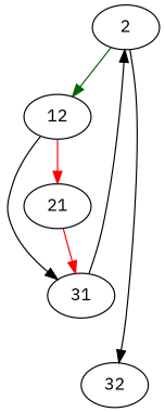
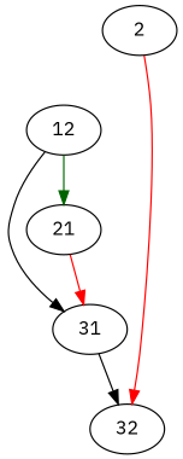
  strict digraph {
    fontname="IBM Plex Sans"
    node [fontname="IBM Plex Sans"]
    edge [color=darkgreen fontname="IBM Plex Sans"]
    2 [entry=true]
    12
    32
    21
    31
-   2 -> 12 [cond=true]
-   2 -> 32 [color=black cond=false]
-   12 -> 21 [color=red cond=true]
+   2 -> 32 [color=red cond=false]
+   12 -> 21 [cond=true]
    12 -> 31 [color=black cond=false]
    21 -> 31 [color=red]
-   31 -> 2 [color=""]
+   31 -> 32 [color=""]
  }
